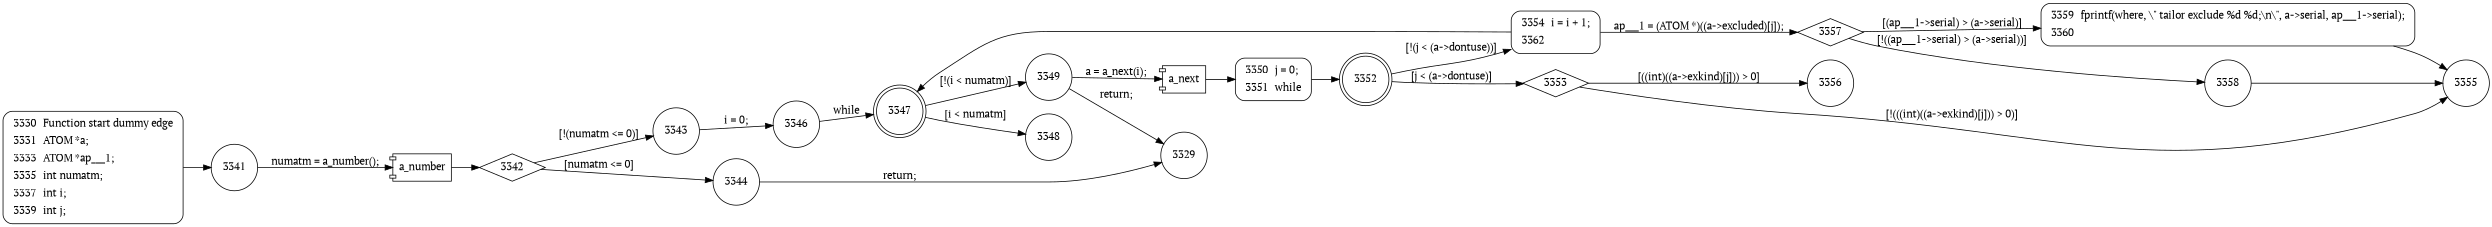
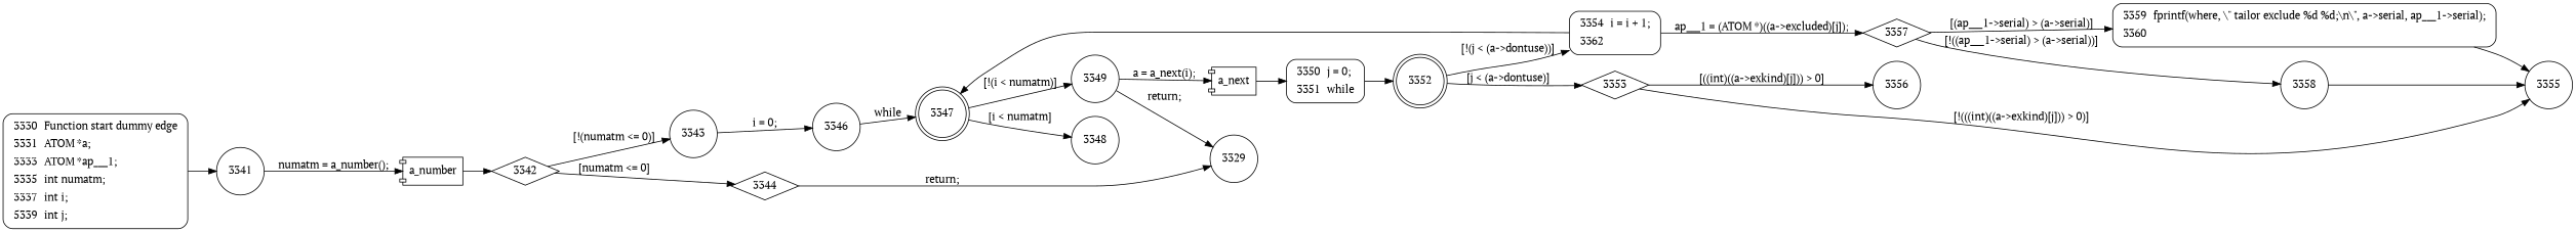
  digraph {
    fontname="PT Serif"
    rankdir=LR
    node [fontname="PT Serif" shape=circle]
    edge [fontname="PT Serif"]
    n1 [label=a_number shape=component]
    3341
    3342 [shape=diamond]
    3343
-   3344
+   3344 [shape=diamond]
    3346
    3329
    3347 [shape=doublecircle]
    3349
    3348
    n11 [label=a_next shape=component]
    n12 [fillcolor=white label=<<table border="0" cellborder="0" cellpadding="3" bgcolor="white"><tr><td align="right">3350</td><td align="left">j = 0;</td></tr><tr><td align="right">3351</td><td align="left">while</td></tr></table>> penwidth=1 shape=Mrecord style="filled,bold"]
    3352 [shape=doublecircle]
    n14 [fillcolor=white label=<<table border="0" cellborder="0" cellpadding="3" bgcolor="white"><tr><td align="right">3354</td><td align="left">i = i + 1;</td></tr><tr><td align="right">3362</td><td align="left"></td></tr></table>> penwidth=1 shape=Mrecord style="filled,bold"]
    3353 [shape=diamond]
    3357 [shape=diamond]
    3355
    3356
    3358
    n20 [fillcolor=white label=<<table border="0" cellborder="0" cellpadding="3" bgcolor="white"><tr><td align="right">3359</td><td align="left">fprintf(where, \" tailor exclude %d %d;\n\", a-&gt;serial, ap___1-&gt;serial);</td></tr><tr><td align="right">3360</td><td align="left"></td></tr></table>> penwidth=1 shape=Mrecord style="filled,bold"]
-   n21 [fillcolor=white label=<<table border="0" cellborder="0" cellpadding="3" bgcolor="white"><tr><td align="right">3330</td><td align="left">Function start dummy edge</td></tr><tr><td align="right">3331</td><td align="left">ATOM *a;</td></tr><tr><td align="right">3333</td><td align="left">ATOM *ap___1;</td></tr><tr><td align="right">3335</td><td align="left">int numatm;</td></tr><tr><td align="right">3337</td><td align="left">int i;</td></tr><tr><td align="right">3339</td><td align="left">int j;</td></tr></table>> penwidth=1 shape=Mrecord style="filled,bold"]
+   n21 [fillcolor=white label=<<table border="0" cellborder="0" cellpadding="3" bgcolor="white"><tr><td align="right">3330</td><td align="left">Function start dummy edge</td></tr><tr><td align="right">3331</td><td align="left">ATOM *a;</td></tr><tr><td align="right">3333</td><td align="left">ATOM *ap___1;</td></tr><tr><td align="right">3335</td><td align="left">int numatm;</td></tr><tr><td align="right">3337</td><td align="left">int i;</td></tr><tr><td align="right">5339</td><td align="left">int j;</td></tr></table>> penwidth=1 shape=Mrecord style="filled,bold"]
    n1 -> 3342
    3341 -> n1 [label="numatm = a_number();"]
    3342 -> 3343 [label="[!(numatm <= 0)]"]
    3342 -> 3344 [label="[numatm <= 0]"]
    3343 -> 3346 [label="i = 0;"]
    3344 -> 3329 [label="return;"]
    3346 -> 3347 [label=while]
    3347 -> 3349 [label="[!(i < numatm)]"]
    3347 -> 3348 [label="[i < numatm]"]
    3349 -> 3329 [label="return;"]
    3349 -> n11 [label="a = a_next(i);"]
    n11 -> n12
    n12 -> 3352
    3352 -> n14 [label="[!(j < (a->dontuse))]"]
    3352 -> 3353 [label="[j < (a->dontuse)]"]
    n14 -> 3347
    n14 -> 3357 [label="ap___1 = (ATOM *)((a->excluded)[j]);"]
    3353 -> 3355 [label="[!(((int)((a->exkind)[j])) > 0)]"]
    3353 -> 3356 [label="[((int)((a->exkind)[j])) > 0]"]
    3357 -> 3358 [label="[!((ap___1->serial) > (a->serial))]"]
    3357 -> n20 [label="[(ap___1->serial) > (a->serial)]"]
    3358 -> 3355
    n20 -> 3355
    n21 -> 3341
  }
